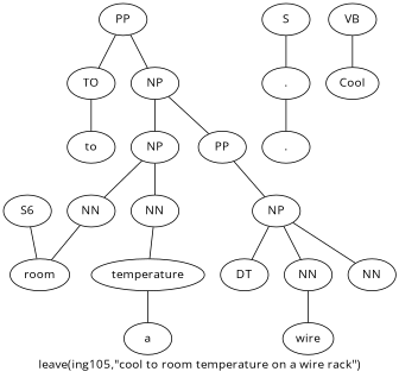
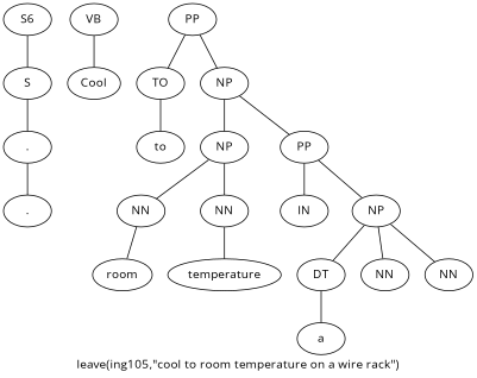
  graph {
    fontname="Open Sans"
    label="leave(ing105,\"cool to room temperature on a wire rack\")"
    node [fontname="Open Sans"]
    edge [fontname="Open Sans"]
    n1 [label=S6]
    n2 [label=S]
    n3 [label="."]
    n4 [label="."]
    n5 [label=VB]
    n6 [label=Cool]
    n7 [label=PP]
    n8 [label=TO]
    n9 [label=NP]
    n10 [label=to]
    n11 [label=NP]
    n12 [label=PP]
    n13 [label=NN]
    n14 [label=NN]
+   n15 [label=IN]
    n16 [label=NP]
    n17 [label=room]
    n18 [label=temperature]
    n19 [label=DT]
    n20 [label=NN]
    n21 [label=NN]
    n22 [label=a]
-   n23 [label=wire]
-   n1 -- n17
+   n1 -- n2
    n2 -- n3
    n3 -- n4
    n5 -- n6
    n7 -- n8
    n7 -- n9
    n8 -- n10
    n9 -- n11
    n9 -- n12
    n11 -- n13
    n11 -- n14
+   n12 -- n15
    n12 -- n16
    n13 -- n17
    n14 -- n18
    n16 -- n19
    n16 -- n20
    n16 -- n21
-   n18 -- n22
-   n20 -- n23
+   n19 -- n22
  }
